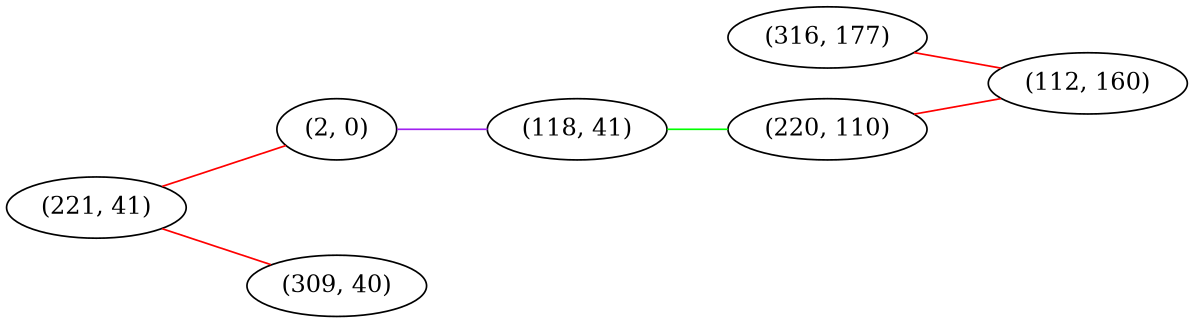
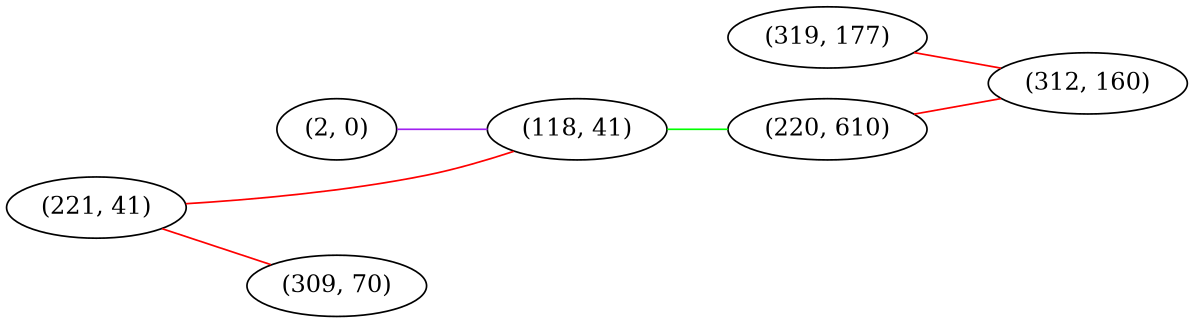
  graph {
    rankdir=LR
    edge [color=red weight=1]
    n1 [label="(2, 0)"]
    "(118, 41)"
-   "(220, 110)"
+   "(220, 110)" [label="(220, 610)"]
    "(221, 41)"
-   "(309, 40)"
-   "(312, 160)" [label="(112, 160)"]
-   "(319, 177)" [label="(316, 177)"]
+   "(309, 40)" [label="(309, 70)"]
+   "(312, 160)"
+   "(319, 177)"
    n1 -- "(118, 41)" [color=purple weight=4]
    "(118, 41)" -- "(220, 110)" [color=green weight=2]
    "(220, 110)" -- "(312, 160)"
-   "(221, 41)" -- n1
+   "(221, 41)" -- "(118, 41)"
    "(221, 41)" -- "(309, 40)"
    "(319, 177)" -- "(312, 160)"
  }
